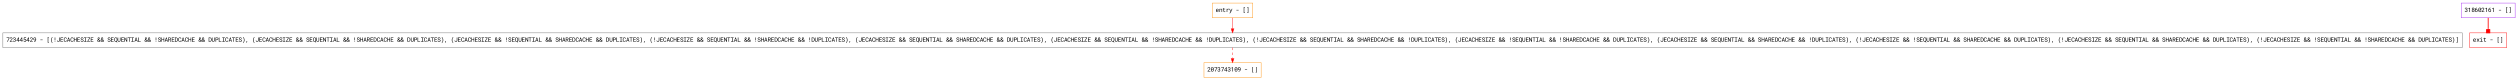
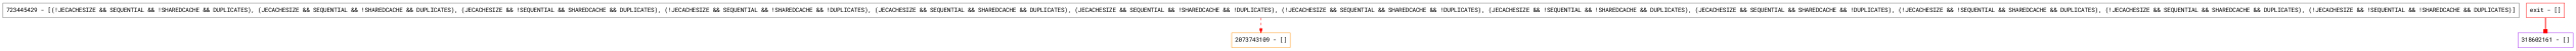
  digraph {
    fontname="Roboto Mono"
    node [color=darkorange fontname="Roboto Mono" shape=record]
    edge [arrowhead=normal color=red fontname="Roboto Mono"]
    n1 [color=gray40 label="723445429 - [(!JECACHESIZE && SEQUENTIAL && !SHAREDCACHE && DUPLICATES), (JECACHESIZE && SEQUENTIAL && !SHAREDCACHE && DUPLICATES), (JECACHESIZE && !SEQUENTIAL && SHAREDCACHE && DUPLICATES), (!JECACHESIZE && SEQUENTIAL && !SHAREDCACHE && !DUPLICATES), (JECACHESIZE && SEQUENTIAL && SHAREDCACHE && DUPLICATES), (JECACHESIZE && SEQUENTIAL && !SHAREDCACHE && !DUPLICATES), (!JECACHESIZE && SEQUENTIAL && SHAREDCACHE && !DUPLICATES), (JECACHESIZE && !SEQUENTIAL && !SHAREDCACHE && DUPLICATES), (JECACHESIZE && SEQUENTIAL && SHAREDCACHE && !DUPLICATES), (!JECACHESIZE && !SEQUENTIAL && SHAREDCACHE && DUPLICATES), (!JECACHESIZE && SEQUENTIAL && SHAREDCACHE && DUPLICATES), (!JECACHESIZE && !SEQUENTIAL && !SHAREDCACHE && DUPLICATES)]"]
    n2 [label="2073743109 - []"]
-   n3 [label="entry - []"]
    n4 [color=red label="exit - []"]
    n5 [color=purple label="318602161 - []"]
    n1 -> n2 [style=dashed]
-   n3 -> n1 [style=solid]
-   n5 -> n4 [arrowhead=box style=bold]
+   n4 -> n5 [arrowhead=box style=bold]
  }
